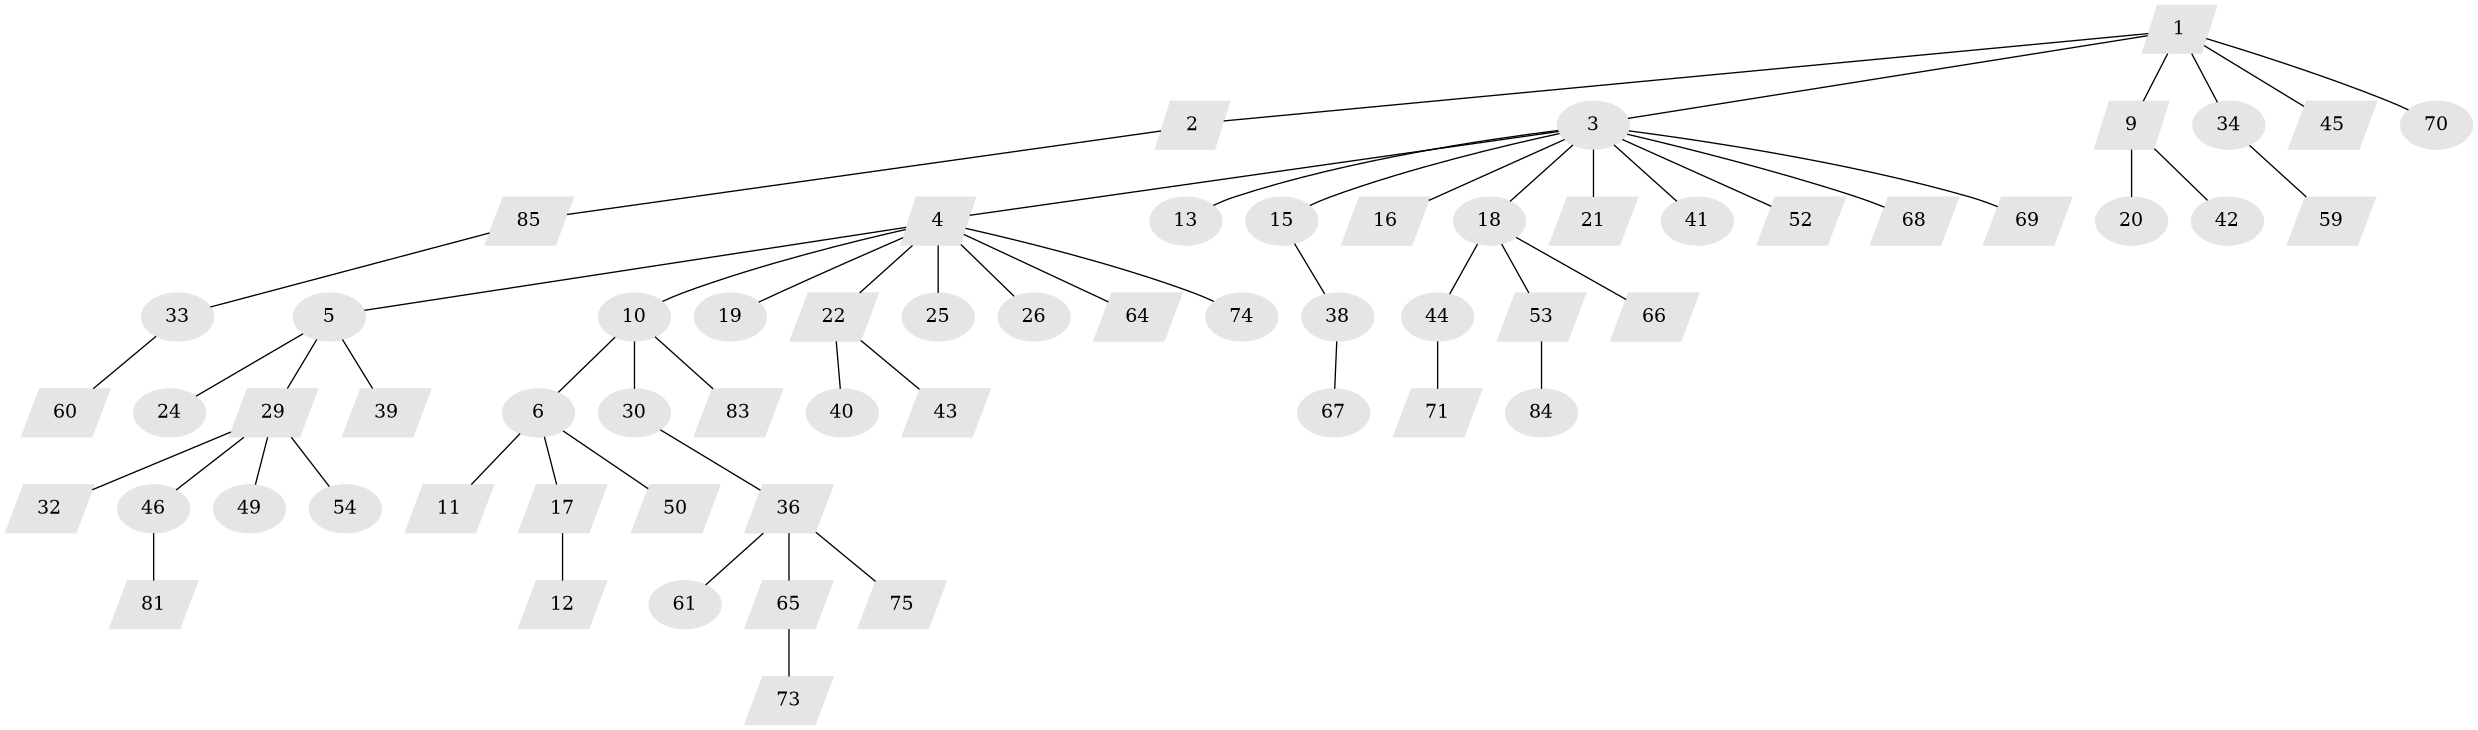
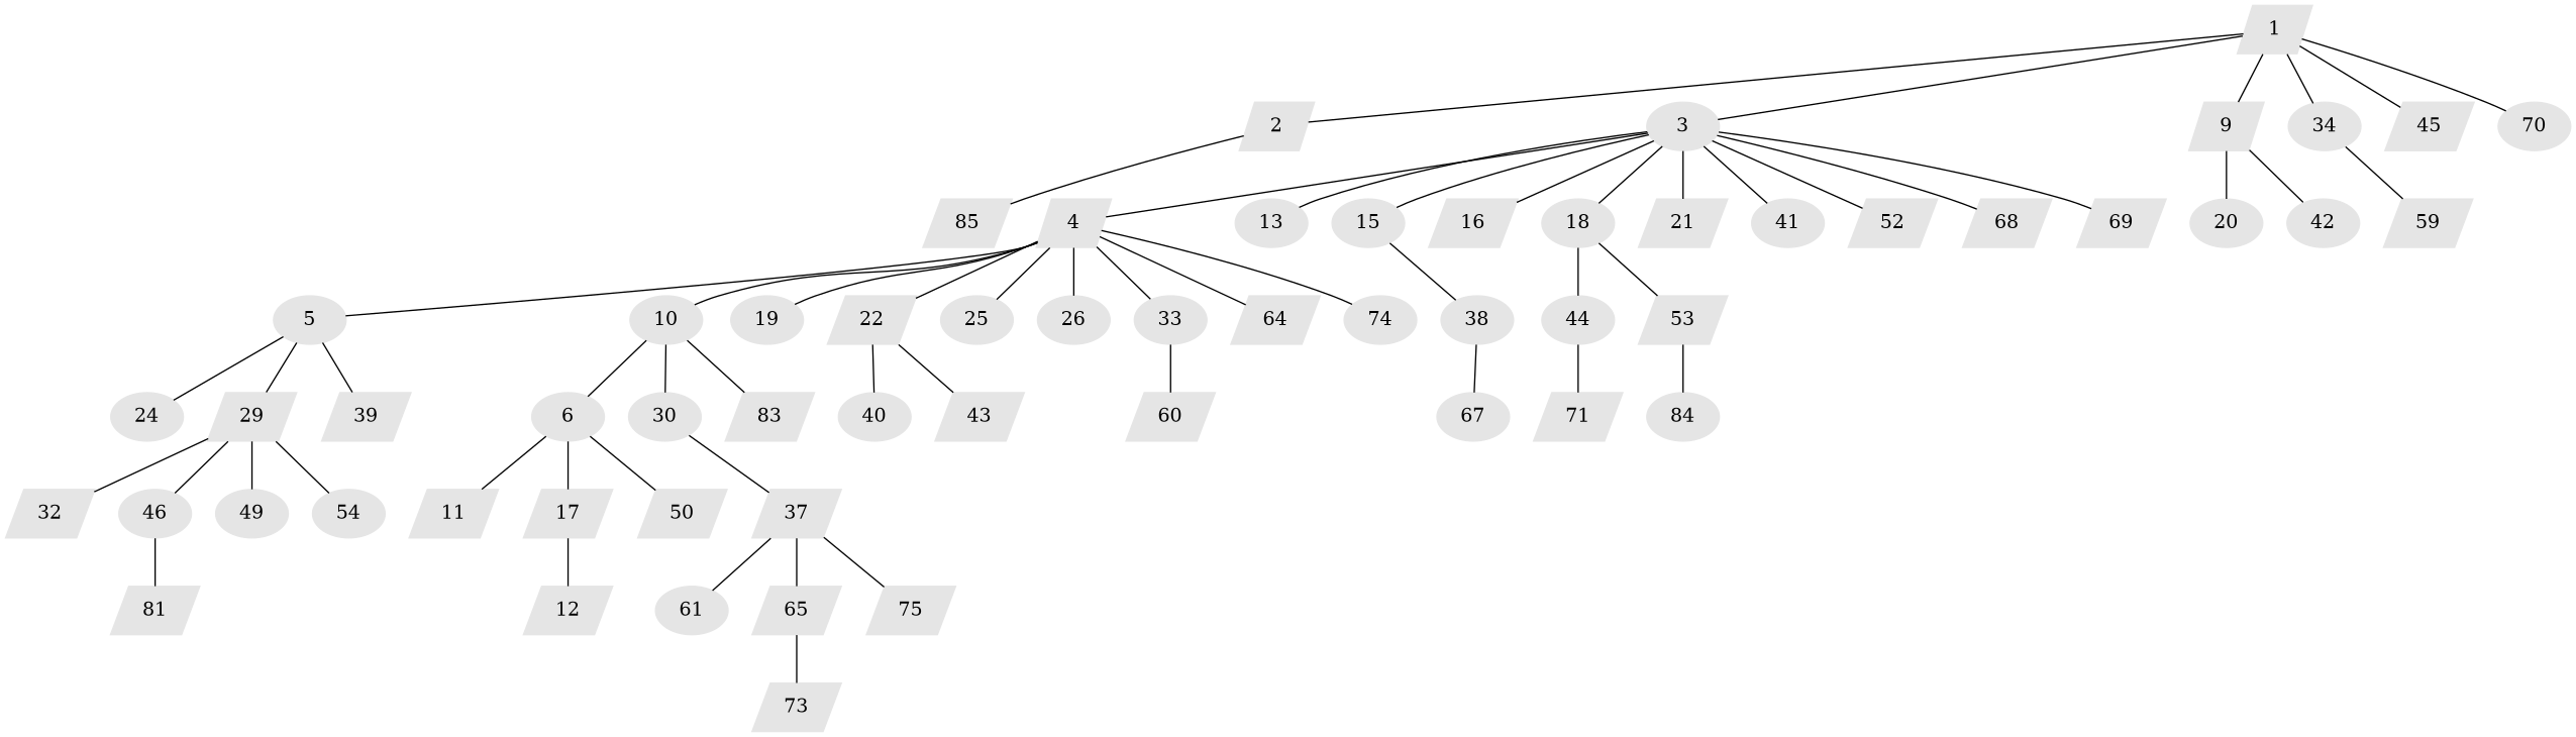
  graph {
    node [color=gray90 shape=parallelogram style=filled]
    1 [super="+86"]
    2 [super="+55"]
    3 [shape=ellipse super="+7"]
    9 [super="+28"]
    34 [shape=ellipse super="+51"]
    45 [super="+77"]
    70 [shape=ellipse super="+80"]
    85
    4 [super="+8"]
    13 [shape=ellipse super="+23"]
    15 [shape=ellipse]
    16 [super="+31"]
    18 [shape=ellipse super="+27"]
    21 [super="+37"]
    41 [shape=ellipse]
    52 [super="+82"]
    68
    69
    20 [shape=ellipse]
    42 [shape=ellipse]
    59
    6 [shape=ellipse super="+14"]
    11
    17
    50
    5 [shape=ellipse super="+12"]
    10 [shape=ellipse super="+78"]
    19 [shape=ellipse]
    22 [super="+35"]
    25 [shape=ellipse]
    26 [shape=ellipse super="+79"]
    33 [shape=ellipse super="+56"]
    64
    74 [shape=ellipse]
    38 [shape=ellipse super="+76"]
    44 [shape=ellipse super="+47"]
    53
-   66
    24 [shape=ellipse]
    29 [super="+63"]
    39
    30 [shape=ellipse]
    83
    40 [shape=ellipse]
    43
    60 [super="+62"]
    32 [super="+48"]
    46 [shape=ellipse]
    49 [shape=ellipse super="+57"]
    54 [shape=ellipse]
    n51 [label=12]
-   36 [super="+58"]
+   36 [super="+58" label=37]
    67 [shape=ellipse]
    71
    84 [shape=ellipse]
    81
    61 [shape=ellipse]
    65
    75
    73
    1 -- 2
    1 -- 3
    1 -- 9
    1 -- 34
    1 -- 45
    1 -- 70
    2 -- 85
    3 -- 4
    3 -- 13
    3 -- 15
    3 -- 16
    3 -- 18
    3 -- 21
    3 -- 41
    3 -- 52
    3 -- 68
    3 -- 69
    9 -- 20
    9 -- 42
    34 -- 59
    4 -- 5
    4 -- 10
    4 -- 19
    4 -- 22
    4 -- 25
    4 -- 26
-   85 -- 33
+   4 -- 33
    4 -- 64
    4 -- 74
    15 -- 38
    18 -- 44
    18 -- 53
-   18 -- 66
    6 -- 11
    6 -- 17
    6 -- 50
    17 -- n51
    5 -- 24
    5 -- 29
    5 -- 39
    10 -- 6
    10 -- 30
    10 -- 83
    22 -- 40
    22 -- 43
    33 -- 60
    38 -- 67
    44 -- 71
    53 -- 84
    29 -- 32
    29 -- 46
    29 -- 49
    29 -- 54
    30 -- 36
    46 -- 81
    36 -- 61
    36 -- 65
    36 -- 75
    65 -- 73
  }
